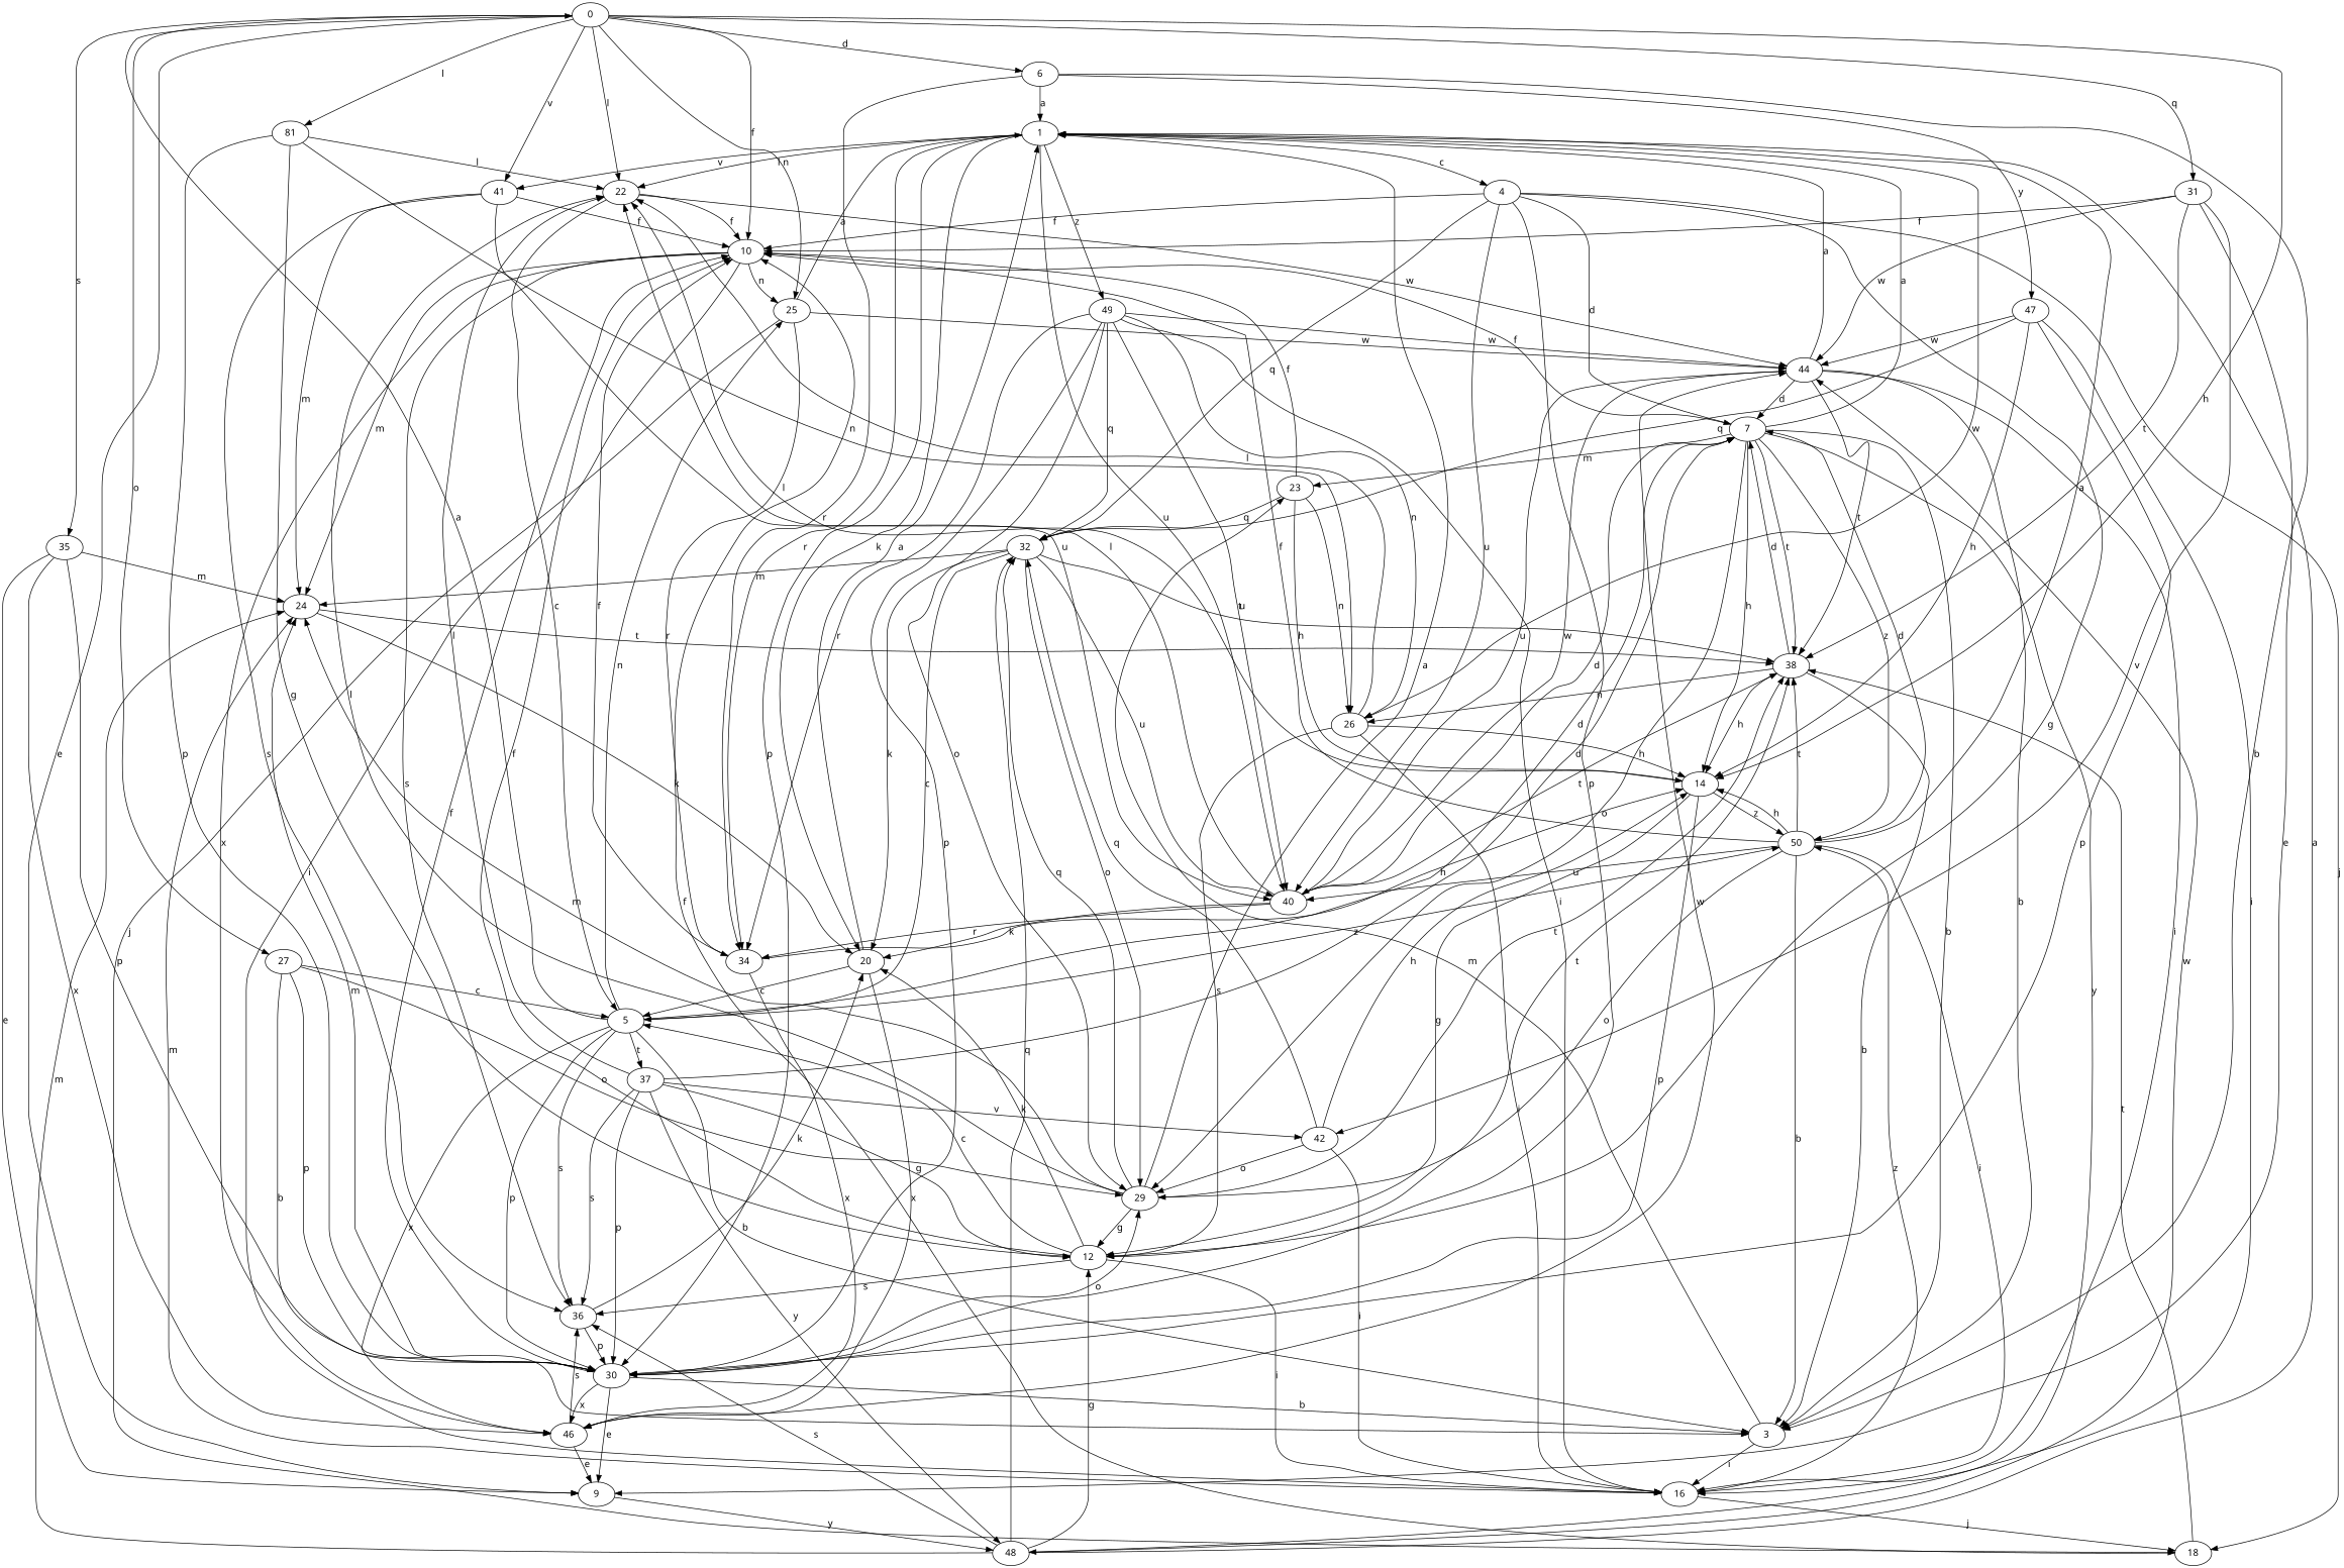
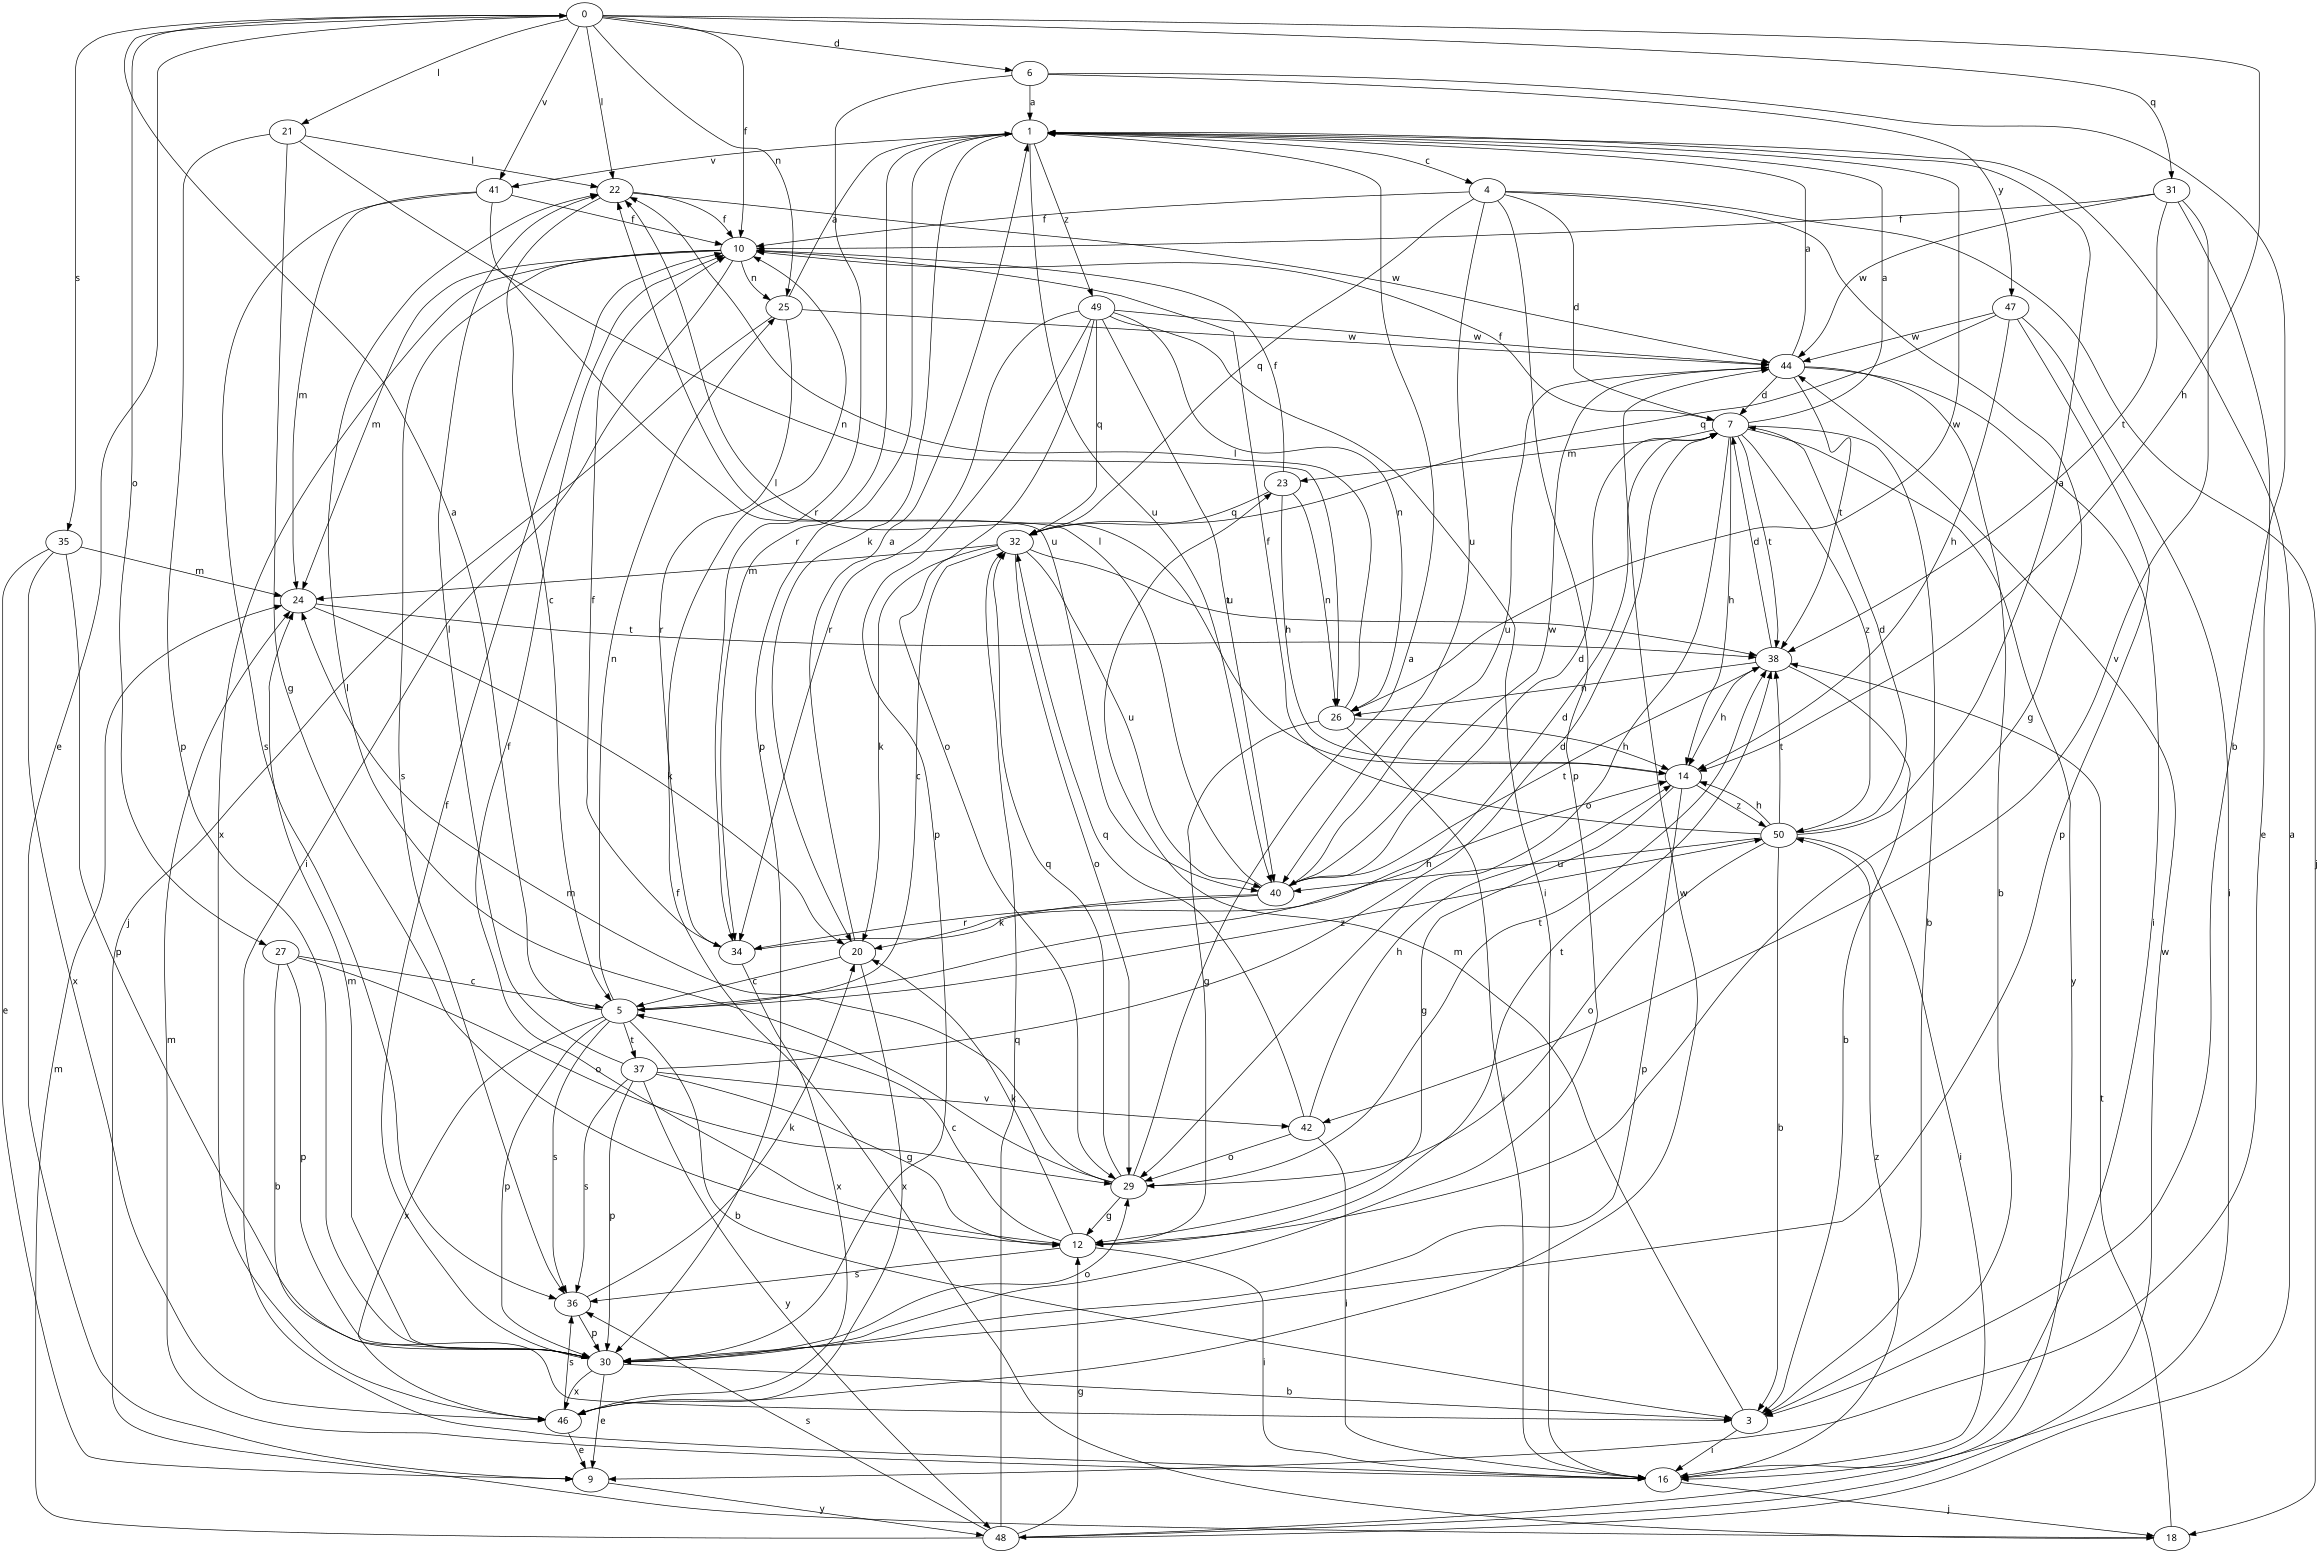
  strict digraph {
    fontname="Noto Sans"
    node [fontname="Noto Sans"]
    edge [fontname="Noto Sans"]
    0
    6
    9
    n4 [label=10]
    14
-   21 [label=81]
+   21
    22
    25
    27
    31
    35
    41
    1
    34
    3
    47
    48
    16
    36
    46
    24
    30
    12
    50
    18
    38
    26
    44
    5
    29
    42
    40
    4
    20
    49
    7
    32
    23
    37
    0 -> 6 [label=d]
    0 -> 9 [label=e]
    0 -> n4 [label=f]
    0 -> 14 [label=h]
    0 -> 21 [label=l]
    0 -> 22 [label=l]
    0 -> 25 [label=n]
    0 -> 27 [label=o]
    0 -> 31 [label=q]
    0 -> 35 [label=s]
    0 -> 41 [label=v]
    6 -> 1 [label=a]
    6 -> 34 [label=r]
    6 -> 3 [label=b]
    6 -> 47 [label=y]
    9 -> 48 [label=y]
    n4 -> 25 [label=n]
    n4 -> 16 [label=i]
    n4 -> 36 [label=s]
    n4 -> 46 [label=x]
    n4 -> 24 [label=m]
    14 -> 22 [label=l]
    14 -> 30 [label=p]
    14 -> 12 [label=g]
    14 -> 50 [label=z]
    21 -> 22 [label=l]
    21 -> 30 [label=p]
    21 -> 12 [label=g]
    21 -> 26 [label=n]
    22 -> n4 [label=f]
    22 -> 44 [label=w]
    22 -> 5 [label=c]
    25 -> 1 [label=a]
    25 -> 34 [label=r]
    25 -> 18 [label=j]
    25 -> 44 [label=w]
    27 -> 3 [label=b]
    27 -> 30 [label=p]
    27 -> 5 [label=c]
    27 -> 29 [label=o]
    31 -> 9 [label=e]
    31 -> n4 [label=f]
    31 -> 38 [label=t]
    31 -> 44 [label=w]
    31 -> 42 [label=v]
    35 -> 9 [label=e]
    35 -> 46 [label=x]
    35 -> 24 [label=m]
    35 -> 30 [label=p]
    41 -> n4 [label=f]
    41 -> 36 [label=s]
    41 -> 24 [label=m]
    41 -> 40 [label=u]
-   1 -> 22 [label=l]
    1 -> 41 [label=v]
    1 -> 34 [label=r]
    1 -> 30 [label=p]
    1 -> 26 [label=w]
    1 -> 40 [label=u]
    1 -> 4 [label=c]
    1 -> 20 [label=k]
    1 -> 49 [label=z]
    34 -> n4 [label=f]
    34 -> 14 [label=h]
    34 -> 46 [label=x]
    3 -> 16 [label=i]
    3 -> 23 [label=m]
    47 -> 14 [label=h]
    47 -> 16 [label=i]
    47 -> 30 [label=p]
    47 -> 44 [label=w]
    47 -> 32 [label=q]
    48 -> 1 [label=a]
    48 -> 36 [label=s]
    48 -> 24 [label=m]
    48 -> 12 [label=g]
    48 -> 44 [label=w]
    48 -> 32 [label=q]
    16 -> 24 [label=m]
    16 -> 50 [label=z]
    16 -> 18 [label=j]
    36 -> 30 [label=p]
    36 -> 20 [label=k]
    46 -> 9 [label=e]
    46 -> 36 [label=s]
    46 -> 44 [label=w]
    24 -> 38 [label=t]
    24 -> 20 [label=k]
    30 -> 9 [label=e]
    30 -> n4 [label=f]
    30 -> 3 [label=b]
    30 -> 46 [label=x]
    30 -> 24 [label=m]
    30 -> 29 [label=o]
    12 -> n4 [label=f]
    12 -> 16 [label=i]
    12 -> 36 [label=s]
    12 -> 38 [label=t]
    12 -> 5 [label=c]
    12 -> 20 [label=k]
    50 -> n4 [label=f]
    50 -> 14 [label=h]
    50 -> 1 [label=a]
    50 -> 3 [label=b]
    50 -> 16 [label=i]
    50 -> 38 [label=t]
    50 -> 29 [label=o]
    50 -> 40 [label=u]
    50 -> 7 [label=d]
    18 -> n4 [label=f]
    18 -> 38 [label=t]
    38 -> 14 [label=h]
    38 -> 3 [label=b]
    38 -> 26 [label=n]
    38 -> 7 [label=d]
    26 -> 14 [label=h]
    26 -> 22 [label=l]
    26 -> 16 [label=i]
-   26 -> 12 [label=s]
+   26 -> 12 [label=g]
    44 -> 1 [label=a]
    44 -> 3 [label=b]
    44 -> 16 [label=i]
    44 -> 38 [label=t]
    44 -> 40 [label=u]
    44 -> 7 [label=d]
    5 -> 0 [label=a]
    5 -> 25 [label=n]
    5 -> 3 [label=b]
    5 -> 36 [label=s]
    5 -> 46 [label=x]
    5 -> 30 [label=p]
    5 -> 50 [label=z]
    5 -> 7 [label=d]
    5 -> 37 [label=t]
    29 -> 22 [label=l]
    29 -> 1 [label=a]
    29 -> 24 [label=m]
    29 -> 12 [label=g]
    29 -> 38 [label=t]
    29 -> 32 [label=q]
    42 -> 14 [label=h]
    42 -> 16 [label=i]
    42 -> 29 [label=o]
    42 -> 32 [label=q]
    40 -> 22 [label=l]
    40 -> 34 [label=r]
    40 -> 38 [label=t]
    40 -> 44 [label=w]
    40 -> 20 [label=k]
    40 -> 7 [label=d]
    4 -> n4 [label=f]
    4 -> 30 [label=p]
    4 -> 12 [label=g]
    4 -> 18 [label=j]
    4 -> 40 [label=u]
    4 -> 7 [label=d]
    4 -> 32 [label=q]
    20 -> 1 [label=a]
    20 -> 46 [label=x]
    20 -> 5 [label=c]
    49 -> 34 [label=r]
    49 -> 16 [label=i]
    49 -> 30 [label=p]
    49 -> 26 [label=n]
    49 -> 44 [label=w]
    49 -> 29 [label=o]
    49 -> 40 [label=u]
    49 -> 32 [label=q]
    7 -> n4 [label=f]
    7 -> 14 [label=h]
    7 -> 1 [label=a]
    7 -> 3 [label=b]
    7 -> 48 [label=y]
    7 -> 50 [label=z]
    7 -> 38 [label=t]
    7 -> 29 [label=o]
    7 -> 23 [label=m]
    32 -> 24 [label=m]
    32 -> 38 [label=t]
    32 -> 5 [label=c]
    32 -> 29 [label=o]
    32 -> 40 [label=u]
    32 -> 20 [label=k]
    23 -> n4 [label=f]
    23 -> 14 [label=h]
    23 -> 26 [label=n]
    23 -> 32 [label=q]
    37 -> 22 [label=l]
    37 -> 48 [label=y]
    37 -> 36 [label=s]
    37 -> 30 [label=p]
    37 -> 12 [label=g]
    37 -> 42 [label=v]
    37 -> 7 [label=d]
  }
